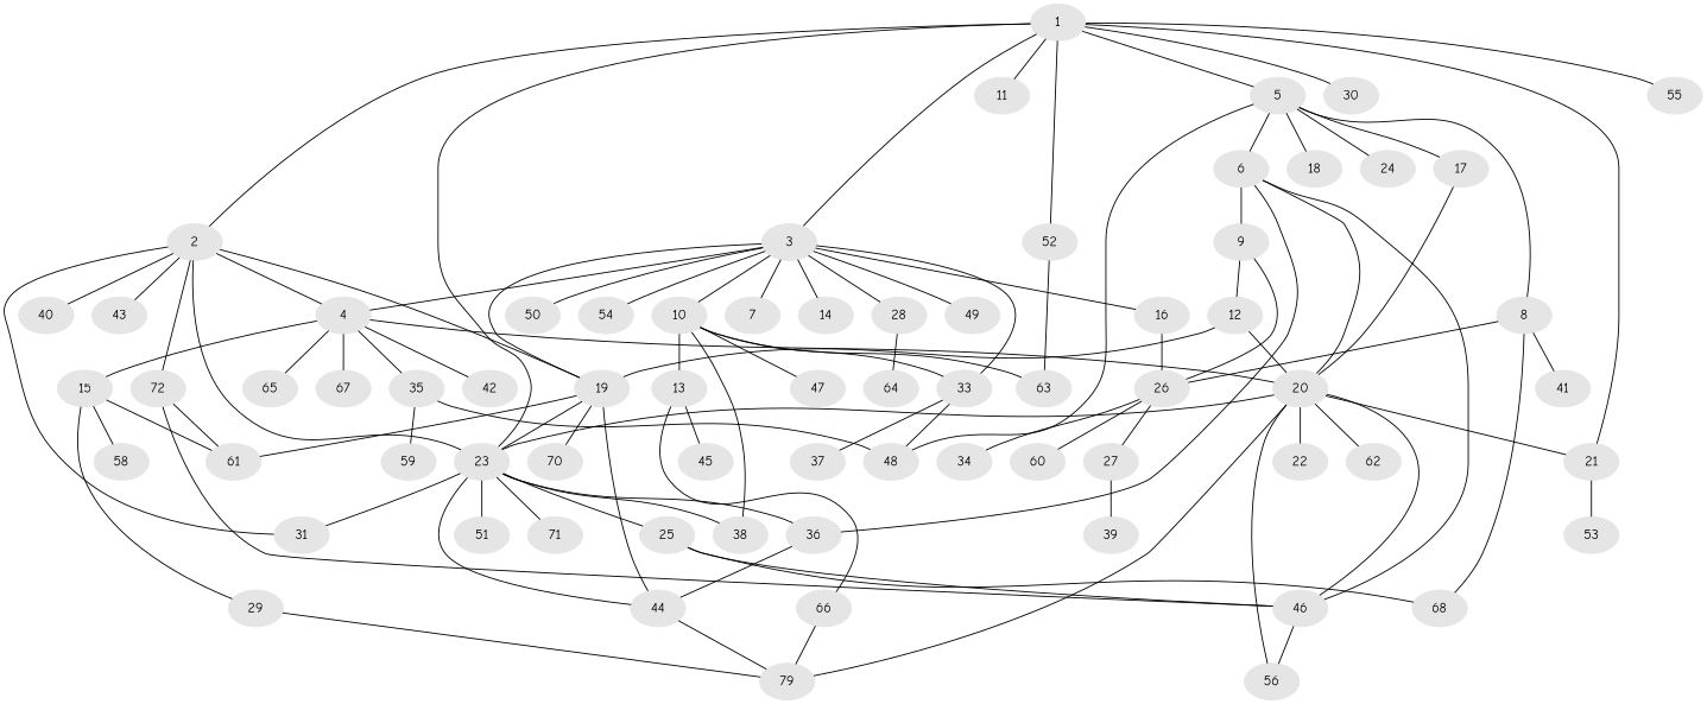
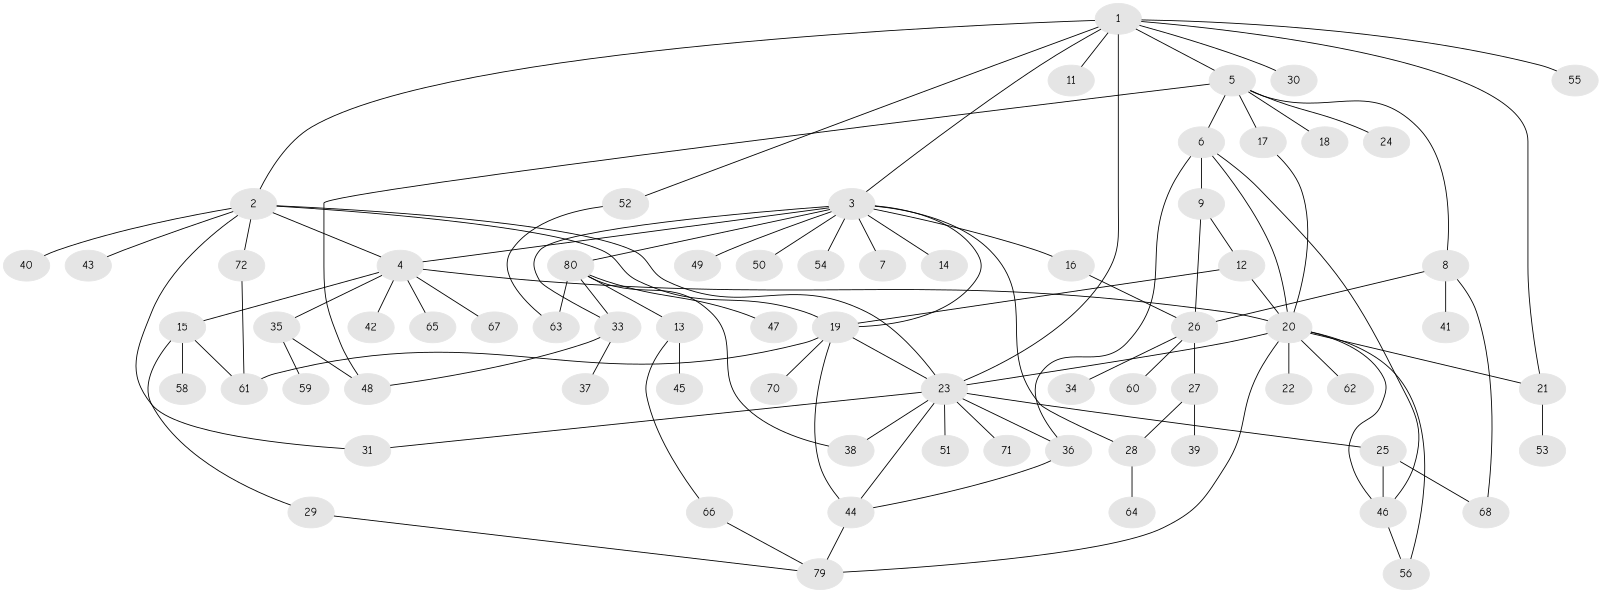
  graph {
    fontname="Comic Neue"
    node [color=gray90 fontname="Comic Neue" style=filled]
    edge [fontname="Comic Neue"]
    1
    2
    3
    5
    11
    21
    23
    30
    52
    55
    4
    19
    31
    n14 [label=72]
    40
    43
    7
-   10
+   10 [label=80]
    14
    16
    28
    33
    49
    50
    54
    6
    8
    17
    18
    24
    48
    53
    36
    38
    44
    25
    51
    71
    63
    15
    20
    35
    42
    65
    67
    61
    70
    46
    13
    47
    26
    64
    37
    29
    58
    22
    56
    62
    n59 [label=79]
    59
    9
    41
    68
    12
    27
    34
    60
    45
    66
    39
    1 -- 2
    1 -- 3
    1 -- 5
    1 -- 11
    1 -- 21
    1 -- 23
    1 -- 30
    1 -- 52
    1 -- 55
    2 -- 23
    2 -- 4
    2 -- 19
    2 -- 31
    2 -- n14
    2 -- 40
    2 -- 43
    3 -- 4
    3 -- 19
    3 -- 7
    3 -- 10
    3 -- 14
    3 -- 16
    3 -- 28
    3 -- 33
    3 -- 49
    3 -- 50
    3 -- 54
    5 -- 6
    5 -- 8
    5 -- 17
    5 -- 18
    5 -- 24
    5 -- 48
    21 -- 53
    23 -- 31
    23 -- 36
    23 -- 38
    23 -- 44
    23 -- 25
    23 -- 51
    23 -- 71
    52 -- 63
    4 -- 15
    4 -- 20
    4 -- 35
    4 -- 42
    4 -- 65
    4 -- 67
    19 -- 23
    19 -- 44
    19 -- 61
    19 -- 70
    n14 -- 61
-   n14 -- 46
    10 -- 33
    10 -- 38
    10 -- 63
    10 -- 13
    10 -- 47
    16 -- 26
    28 -- 64
    33 -- 48
    33 -- 37
    6 -- 36
    6 -- 20
    6 -- 46
    6 -- 9
    8 -- 26
    8 -- 41
    8 -- 68
    17 -- 20
    36 -- 44
    44 -- n59
    25 -- 46
    25 -- 68
    15 -- 61
    15 -- 29
    15 -- 58
    20 -- 21
    20 -- 23
    20 -- 46
    20 -- 22
    20 -- 56
    20 -- 62
    20 -- n59
    35 -- 48
    35 -- 59
    46 -- 56
    13 -- 45
    13 -- 66
    26 -- 27
    26 -- 34
    26 -- 60
    29 -- n59
    9 -- 26
    9 -- 12
    12 -- 19
    12 -- 20
+   27 -- 28
    27 -- 39
    66 -- n59
  }
